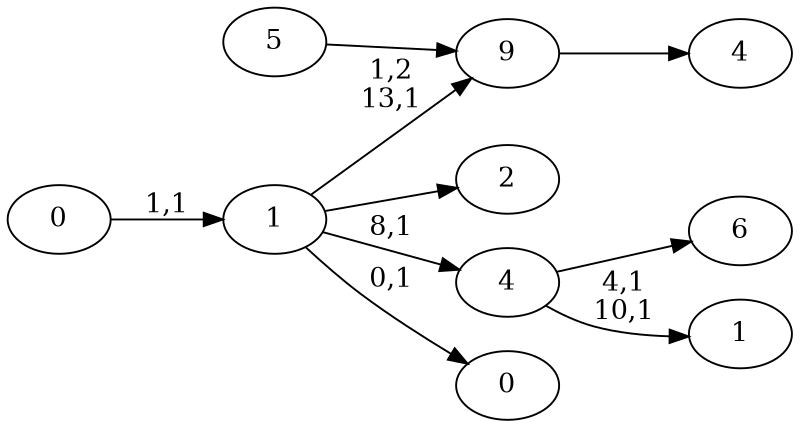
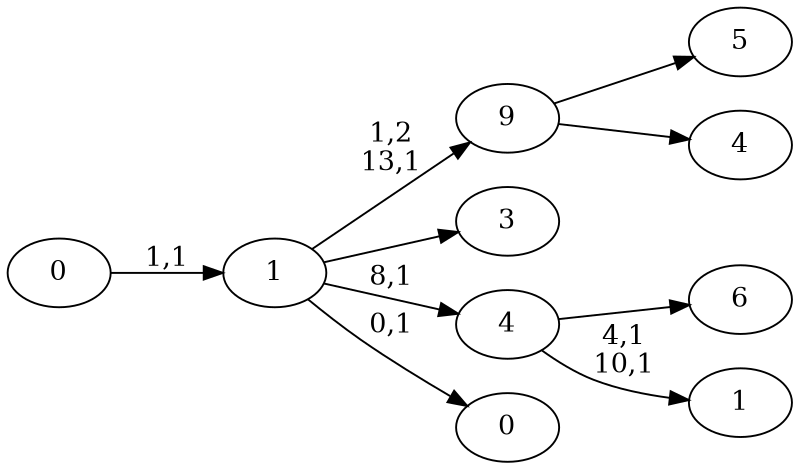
  digraph {
    rankdir=LR
    n1 [label=6]
    n2 [label=5]
    n3 [label=4]
    9
-   n5 [label=2]
+   n5 [label=3]
    n6 [label=1]
    4
    n8 [label=0]
    1
    0
-   n2 -> 9
+   9 -> n2
    9 -> n3
    4 -> n1
    4 -> n6 [label="4,1\n10,1"]
    1 -> 9 [label="1,2\n13,1"]
    1 -> n5
    1 -> 4 [label="8,1"]
    1 -> n8 [label="0,1"]
    0 -> 1 [label="1,1"]
  }
